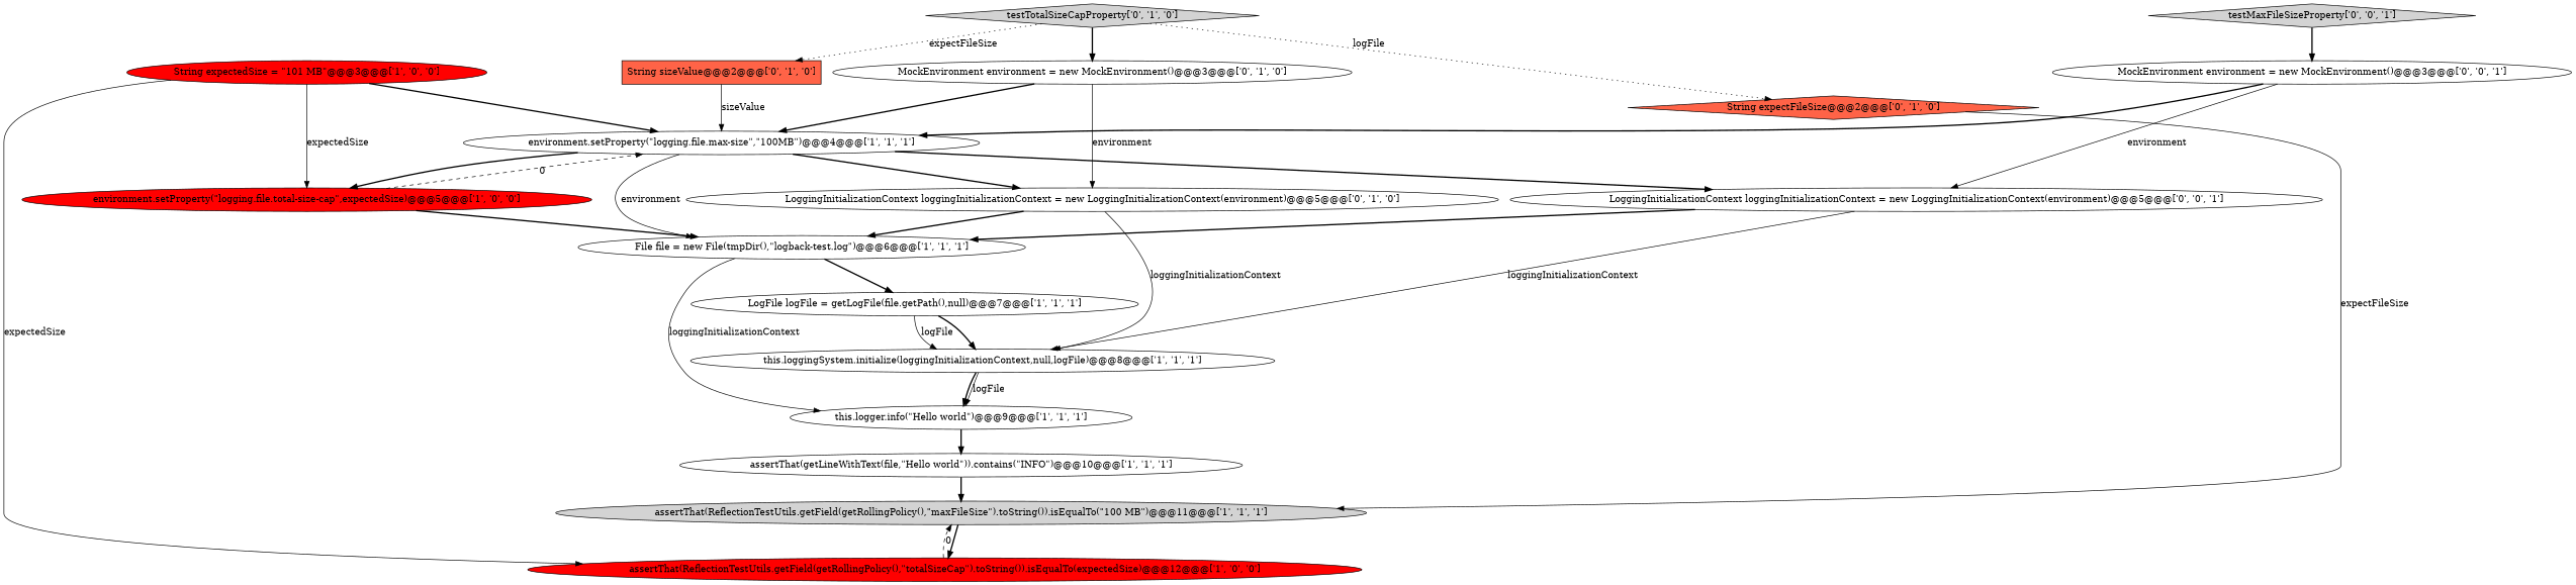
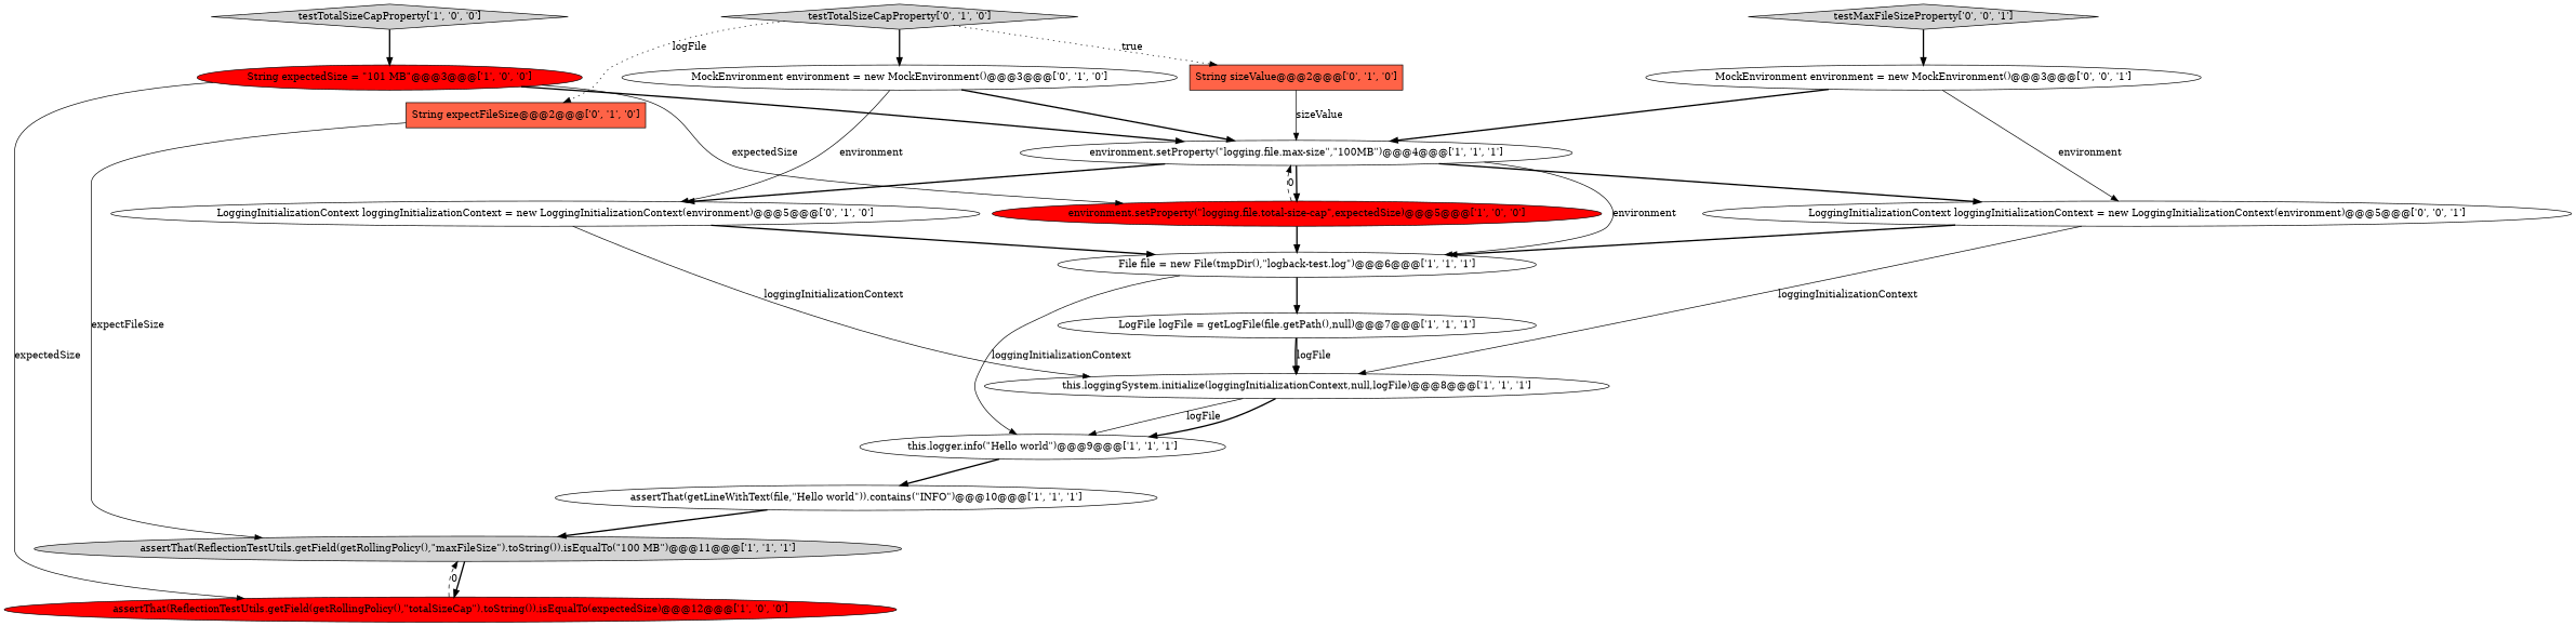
  digraph {
    node [fillcolor=white shape=ellipse style=filled]
    edge [style=bold]
    n1 [label="this.loggingSystem.initialize(loggingInitializationContext,null,logFile)@@@8@@@['1', '1', '1']"]
    n2 [label="this.logger.info(\"Hello world\")@@@9@@@['1', '1', '1']"]
    n3 [label="assertThat(getLineWithText(file,\"Hello world\")).contains(\"INFO\")@@@10@@@['1', '1', '1']"]
    n4 [fillcolor=red label="String expectedSize = \"101 MB\"@@@3@@@['1', '0', '0']"]
    n5 [fillcolor=red label="assertThat(ReflectionTestUtils.getField(getRollingPolicy(),\"totalSizeCap\").toString()).isEqualTo(expectedSize)@@@12@@@['1', '0', '0']"]
    n6 [label="environment.setProperty(\"logging.file.max-size\",\"100MB\")@@@4@@@['1', '1', '1']"]
    n7 [fillcolor=red label="environment.setProperty(\"logging.file.total-size-cap\",expectedSize)@@@5@@@['1', '0', '0']"]
    n8 [fillcolor=lightgray label="assertThat(ReflectionTestUtils.getField(getRollingPolicy(),\"maxFileSize\").toString()).isEqualTo(\"100 MB\")@@@11@@@['1', '1', '1']"]
    n9 [label="LoggingInitializationContext loggingInitializationContext = new LoggingInitializationContext(environment)@@@5@@@['0', '1', '0']"]
    n10 [label="File file = new File(tmpDir(),\"logback-test.log\")@@@6@@@['1', '1', '1']"]
    n11 [label="LoggingInitializationContext loggingInitializationContext = new LoggingInitializationContext(environment)@@@5@@@['0', '0', '1']"]
-   n12 [fillcolor=tomato label="String expectFileSize@@@2@@@['0', '1', '0']" shape=diamond]
+   n12 [fillcolor=tomato label="String expectFileSize@@@2@@@['0', '1', '0']" shape=box]
    n13 [label="LogFile logFile = getLogFile(file.getPath(),null)@@@7@@@['1', '1', '1']"]
    n14 [fillcolor=lightgray label="testMaxFileSizeProperty['0', '0', '1']" shape=diamond]
    n15 [label="MockEnvironment environment = new MockEnvironment()@@@3@@@['0', '0', '1']"]
+   n16 [fillcolor=lightgray label="testTotalSizeCapProperty['1', '0', '0']" shape=diamond]
    n17 [fillcolor=lightgray label="testTotalSizeCapProperty['0', '1', '0']" shape=diamond]
    n18 [fillcolor=tomato label="String sizeValue@@@2@@@['0', '1', '0']" shape=box]
    n19 [label="MockEnvironment environment = new MockEnvironment()@@@3@@@['0', '1', '0']"]
    n1 -> n2 [label=logFile style=solid]
    n1 -> n2
    n2 -> n3
    n3 -> n8
    n4 -> n5 [label=expectedSize style=solid]
    n4 -> n6
    n4 -> n7 [label=expectedSize style=solid]
    n5 -> n8 [label=0 style=dashed]
    n6 -> n7
    n6 -> n9
    n6 -> n10 [label=environment style=solid]
    n6 -> n11
    n7 -> n6 [label=0 style=dashed]
    n7 -> n10
    n8 -> n5
    n9 -> n1 [label=loggingInitializationContext style=solid]
    n9 -> n10
    n10 -> n2 [label=loggingInitializationContext style=solid]
    n10 -> n13
    n11 -> n1 [label=loggingInitializationContext style=solid]
    n11 -> n10
    n12 -> n8 [label=expectFileSize style=solid]
    n13 -> n1
    n13 -> n1 [label=logFile style=solid]
    n14 -> n15
    n15 -> n6
    n15 -> n11 [label=environment style=solid]
+   n16 -> n4
    n17 -> n12 [label=logFile style=dotted]
-   n17 -> n18 [label=expectFileSize style=dotted]
+   n17 -> n18 [label=true style=dotted]
    n17 -> n19
    n18 -> n6 [label=sizeValue style=solid]
    n19 -> n6
    n19 -> n9 [label=environment style=solid]
  }
